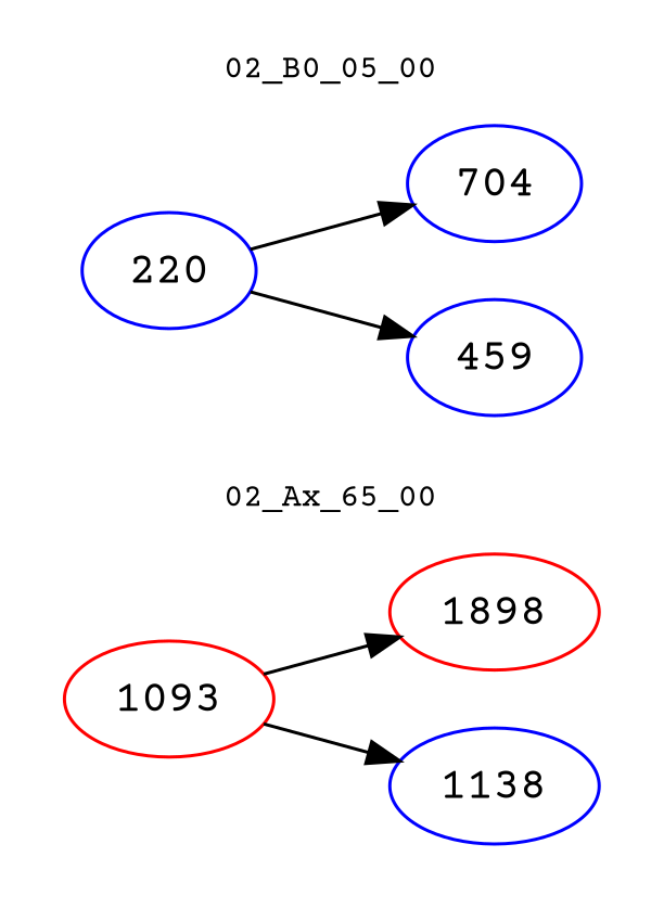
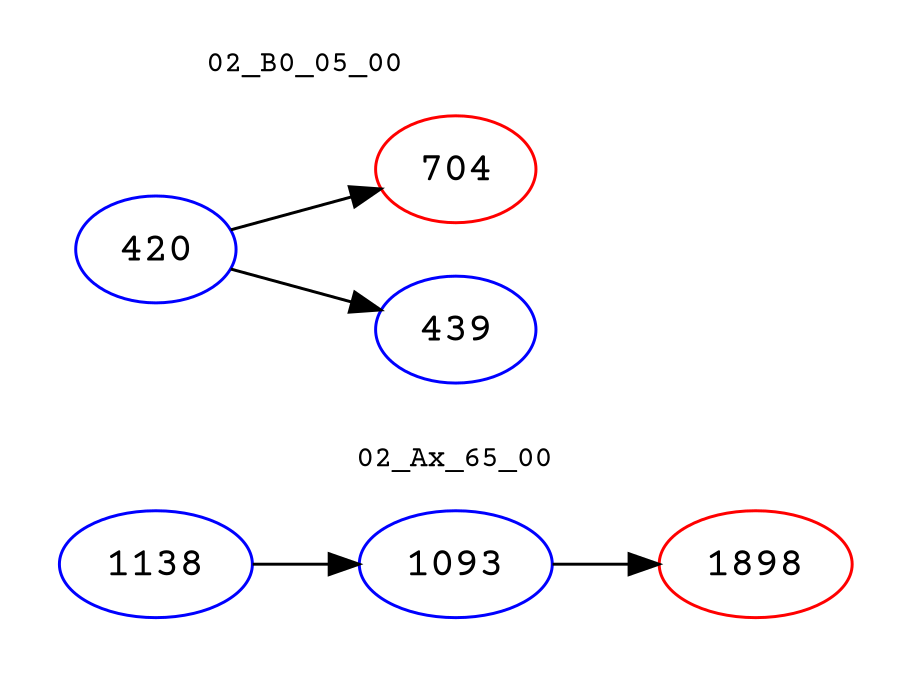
  digraph {
    fontname="Courier Prime"
    rankdir=LR
    node [color=blue fontname="Courier Prime"]
    edge [color=black fontname="Courier Prime"]
-   n1 [color=red label=1093]
+   n1 [label=1093]
    n2 [label=1138]
    n3 [color=red label=1898]
-   n4 [label=220]
-   n5 [label=459]
-   n6 [label=704]
+   n4 [label=420]
+   n5 [label=439]
+   n6 [color=red label=704]
    subgraph cluster_1 {
      color=white
      fontsize=10
      label="02_Ax_65_00"
      n1
      n2
      n3
    }
    subgraph cluster_2 {
      color=white
      fontsize=10
      label="02_B0_05_00"
      n4
      n5
      n6
    }
-   n1 -> n2
+   n2 -> n1
    n1 -> n3
    n4 -> n5
    n4 -> n6
  }
